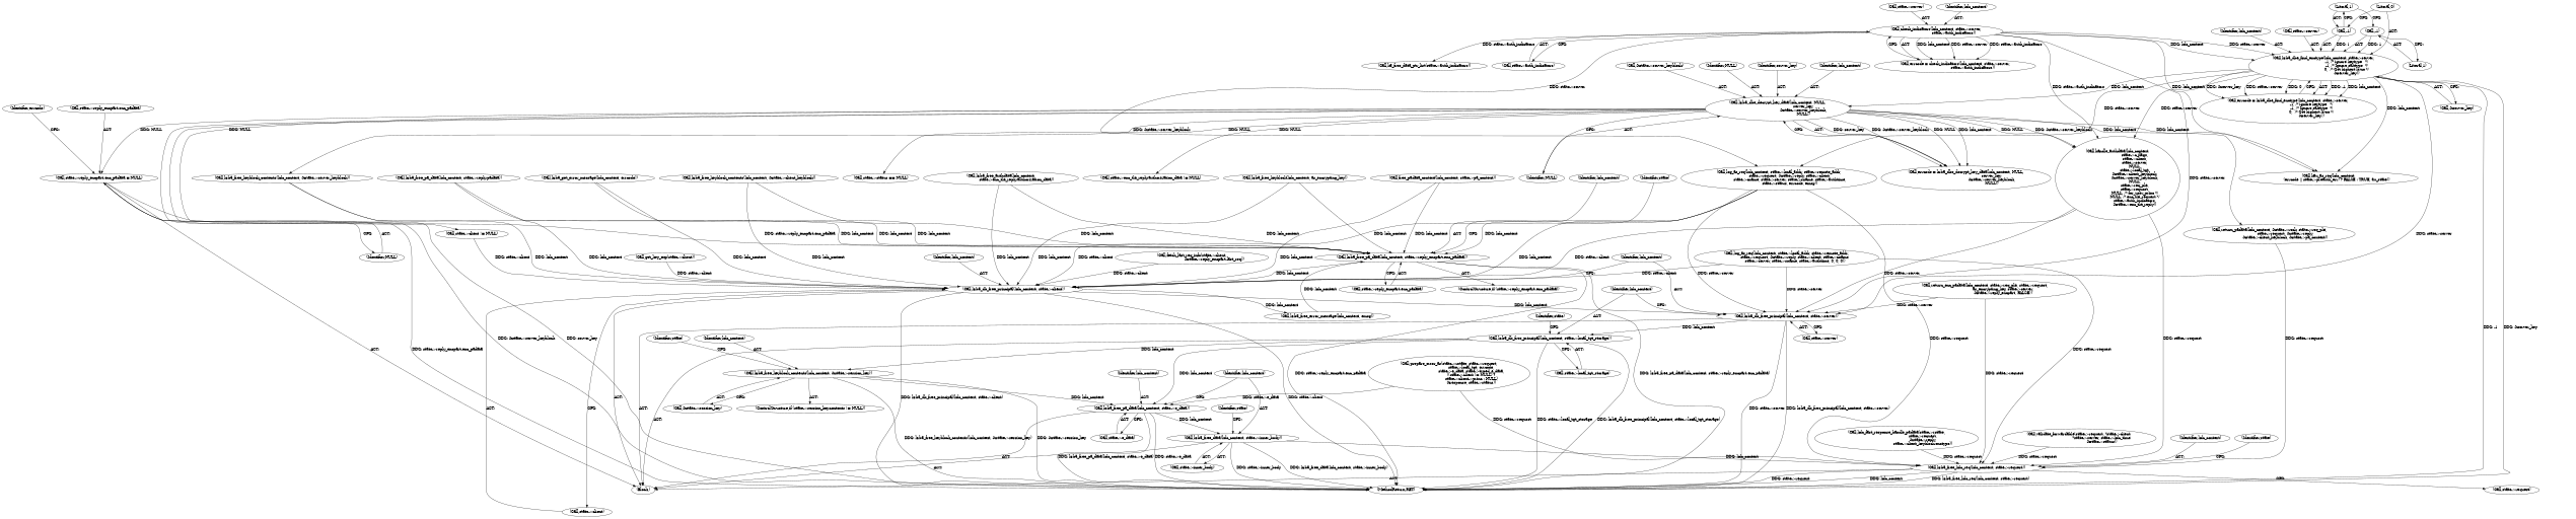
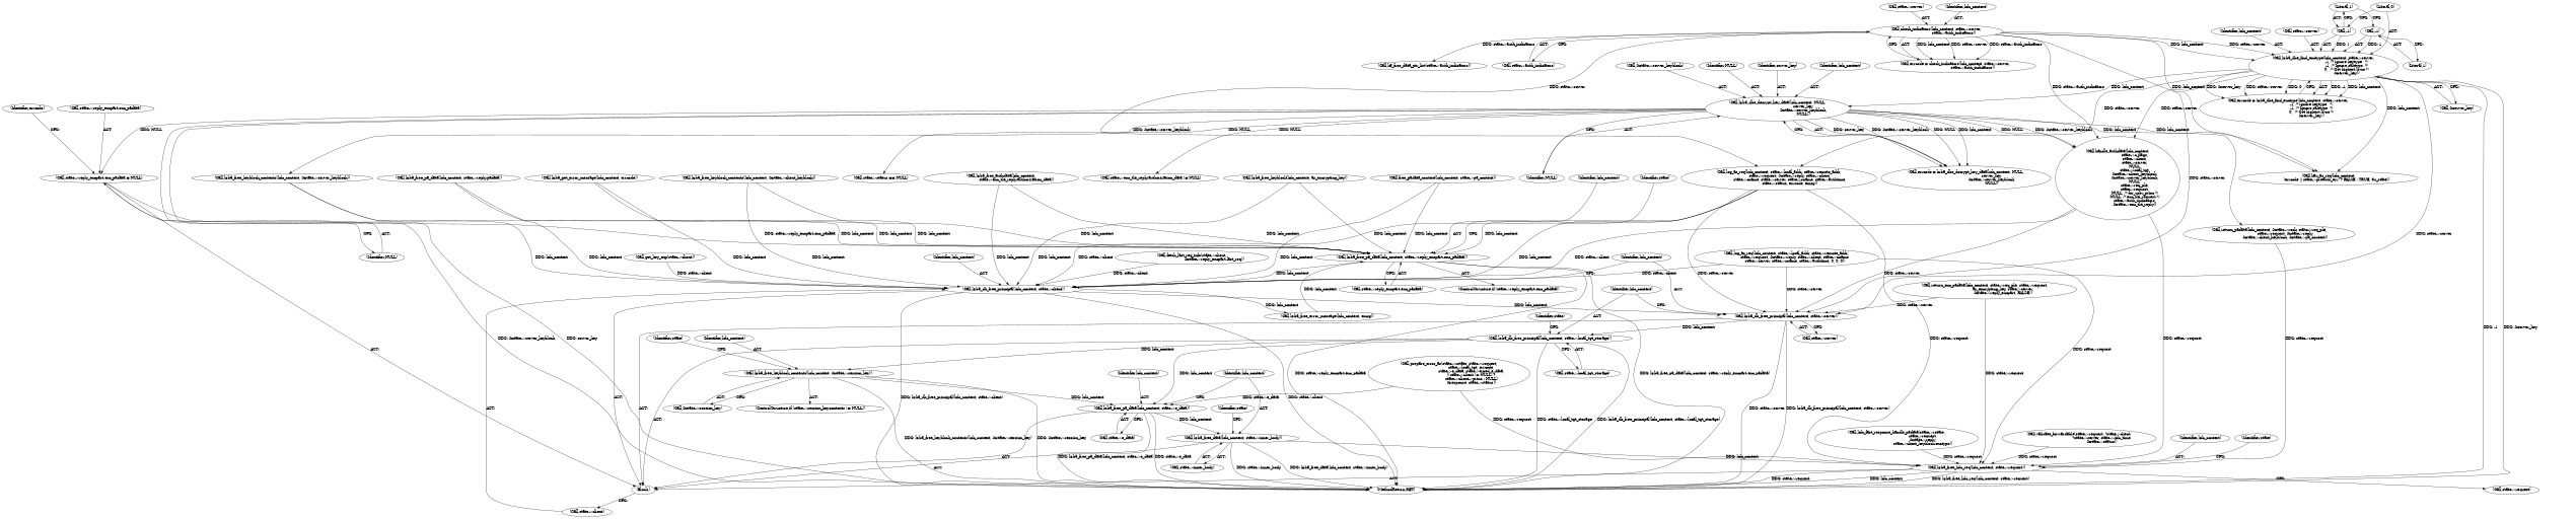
  digraph {
    n1 [label="(Call,state->reply_encpart.enc_padata = NULL)"]
    n2 [label="(Call,krb5_free_pa_data(kdc_context, state->reply_encpart.enc_padata))"]
    n3 [label="(MethodReturn,RET)"]
    n4 [label="(Identifier,NULL)"]
    n5 [label="(Block,)"]
    n6 [label="(Call,krb5_db_free_principal(kdc_context, state->client))"]
    n7 [label="(Call,state->reply_encpart.enc_padata)"]
    n8 [label="(ControlStructure,if (state->reply_encpart.enc_padata))"]
    n9 [label="(Call,krb5_dbe_decrypt_key_data(kdc_context, NULL,\n                                             server_key,\n                                             &state->server_keyblock,\n                                             NULL))"]
    n10 [label="(Call,state->status == NULL)"]
    n11 [label="(Call,return_padata(kdc_context, &state->rock, state->req_pkt,\n                            state->request, &state->reply,\n                            &state->client_keyblock, &state->pa_context))"]
-   n12 [label="(Call,state->client != NULL)"]
    n13 [label="(Call,state->enc_tkt_reply.authorization_data != NULL)"]
    n14 [label="(Identifier,NULL)"]
    n15 [label="(Call,handle_authdata(kdc_context,\n                              state->c_flags,\n                              state->client,\n                              state->server,\n                              NULL,\n                              state->local_tgt,\n                              &state->client_keyblock,\n                              &state->server_keyblock,\n                              NULL,\n                              state->req_pkt,\n                              state->request,\n                              NULL, /* for_user_princ */\n                              NULL, /* enc_tkt_request */\n                              state->auth_indicators,\n                              &state->enc_tkt_reply))"]
    n16 [label="(Call,kau_as_req(kdc_context,\n              (errcode || state->preauth_err) ? FALSE : TRUE, au_state))"]
    n17 [label="(Call,krb5_free_keyblock_contents(kdc_context, &state->server_keyblock))"]
    n18 [label="(Call,errcode = krb5_dbe_decrypt_key_data(kdc_context, NULL,\n                                             server_key,\n                                             &state->server_keyblock,\n                                             NULL))"]
    n19 [label="(Call,krb5_free_kdc_req(kdc_context, state->request))"]
    n20 [label="(Call,krb5_db_free_principal(kdc_context, state->server))"]
    n21 [label="(Call,krb5_dbe_find_enctype(kdc_context, state->server,\n                                         -1, /* ignore keytype   */\n                                         -1, /* Ignore salttype  */\n                                         0,  /* Get highest kvno */\n                                         &server_key))"]
    n22 [label="(Call,log_as_req(kdc_context, state->local_addr, state->remote_addr,\n                   state->request, &state->reply, state->client,\n                   state->cname, state->server, state->sname, state->authtime,\n                   state->status, errcode, emsg))"]
    n23 [label="(Call,&server_key)"]
    n24 [label="(Call,errcode = krb5_dbe_find_enctype(kdc_context, state->server,\n                                         -1, /* ignore keytype   */\n                                         -1, /* Ignore salttype  */\n                                         0,  /* Get highest kvno */\n                                         &server_key))"]
    n25 [label="(Call,krb5_db_free_principal(kdc_context, state->local_tgt_storage))"]
    n26 [label="(Call,state->server)"]
    n27 [label="(Call,check_indicators(kdc_context, state->server,\n                               state->auth_indicators))"]
    n28 [label="(Call,k5_free_data_ptr_list(state->auth_indicators))"]
    n29 [label="(Call,state->auth_indicators)"]
    n30 [label="(Call,errcode = check_indicators(kdc_context, state->server,\n                               state->auth_indicators))"]
    n31 [label="(Call,-1)"]
    n32 [label="(Literal,1)"]
    n33 [label="(Call,-1)"]
    n34 [label="(Literal,1)"]
    n35 [label="(Call,state->client)"]
    n36 [label="(Call,krb5_free_error_message(kdc_context, emsg))"]
    n37 [label="(Call,krb5_free_keyblock_contents(kdc_context, &state->session_key))"]
    n38 [label="(Call,krb5_free_pa_data(kdc_context, state->e_data))"]
    n39 [label="(Call,state->local_tgt_storage)"]
    n40 [label="(Call,&state->session_key)"]
    n41 [label="(ControlStructure,if (state->session_key.contents != NULL))"]
    n42 [label="(Call,krb5_free_data(kdc_context, state->inner_body))"]
    n43 [label="(Call,state->e_data)"]
    n44 [label="(Call,state->inner_body)"]
    n45 [label="(Call,state->request)"]
    n46 [label="(Identifier,kdc_context)"]
    n47 [label="(Identifier,kdc_context)"]
    n48 [label="(Call,state->reply_encpart.enc_padata)"]
    n49 [label="(Identifier,kdc_context)"]
    n50 [label="(Identifier,state)"]
    n51 [label="(Call,krb5_free_keyblock_contents(kdc_context, &state->client_keyblock))"]
    n52 [label="(Identifier,kdc_context)"]
    n53 [label="(Identifier,kdc_context)"]
    n54 [label="(Identifier,state)"]
    n55 [label="(Identifier,kdc_context)"]
    n56 [label="(Call,krb5_free_authdata(kdc_context,\n                           state->enc_tkt_reply.authorization_data))"]
    n57 [label="(Call,krb5_free_pa_data(kdc_context, state->reply.padata))"]
    n58 [label="(Call,return_enc_padata(kdc_context, state->req_pkt, state->request,\n                                as_encrypting_key, state->server,\n                                &state->reply_encpart, FALSE))"]
    n59 [label="(Identifier,state)"]
    n60 [label="(Call,free_padata_context(kdc_context, state->pa_context))"]
    n61 [label="(Identifier,state)"]
    n62 [label="(Identifier,kdc_context)"]
    n63 [label="(Identifier,kdc_context)"]
    n64 [label="(Identifier,kdc_context)"]
    n65 [label="(Call,state->server)"]
    n66 [label="(Call,log_as_req(kdc_context, state->local_addr, state->remote_addr,\n               state->request, &state->reply, state->client, state->cname,\n               state->server, state->sname, state->authtime, 0, 0, 0))"]
    n67 [label="(Call,prepare_error_as(state->rstate, state->request,\n                                       state->local_tgt, errcode,\n                                       state->e_data, state->typed_e_data,\n                                       ((state->client != NULL) ?\n                                        state->client->princ : NULL),\n                                       &response, state->status))"]
    n68 [label="(Call,&state->server_keyblock)"]
    n69 [label="(Call,kdc_fast_response_handle_padata(state->rstate,\n                                              state->request,\n                                              &state->reply,\n                                              state->client_keyblock.enctype))"]
    n70 [label="(Identifier,errcode)"]
    n71 [label="(Call,state->server)"]
    n72 [label="(Call,fetch_last_req_info(state->client,\n                                       &state->reply_encpart.last_req))"]
    n73 [label="(Call,get_key_exp(state->client))"]
    n74 [label="(Identifier,kdc_context)"]
    n75 [label="(Call,validate_forwardable(state->request, *state->client,\n                                        *state->server, state->kdc_time,\n                                        &state->status))"]
    n76 [label="(Identifier,kdc_context)"]
    n77 [label="(Identifier,NULL)"]
    n78 [label="(Identifier,server_key)"]
    n79 [label="(Identifier,state)"]
    n80 [label="(Literal,0)"]
    n81 [label="(Call,krb5_free_keyblock(kdc_context, as_encrypting_key))"]
    n82 [label="(Call,krb5_get_error_message(kdc_context, errcode))"]
    n1 -> n2 [label="DDG: state->reply_encpart.enc_padata"]
-   n1 -> n3 [label="DDG: state->reply_encpart.enc_padata"]
    n1 -> n4 [label="CFG: "]
    n1 -> n5 [label="AST: "]
    n2 -> n3 [label="DDG: state->reply_encpart.enc_padata"]
    n2 -> n3 [label="DDG: krb5_free_pa_data(kdc_context, state->reply_encpart.enc_padata)"]
    n2 -> n6 [label="DDG: kdc_context"]
    n2 -> n7 [label="CFG: "]
    n2 -> n8 [label="AST: "]
    n4 -> n1 [label="AST: "]
    n6 -> n3 [label="DDG: krb5_db_free_principal(kdc_context, state->client)"]
    n6 -> n3 [label="DDG: state->client"]
    n6 -> n5 [label="AST: "]
    n6 -> n20 [label="DDG: kdc_context"]
-   n6 -> n35 [label="CFG: "]
+   n5 -> n35 [label="CFG: "]
    n6 -> n36 [label="DDG: kdc_context"]
    n7 -> n2 [label="AST: "]
    n9 -> n1 [label="DDG: NULL"]
    n9 -> n3 [label="DDG: server_key"]
    n9 -> n3 [label="DDG: &state->server_keyblock"]
    n9 -> n10 [label="DDG: NULL"]
    n9 -> n11 [label="DDG: kdc_context"]
-   n9 -> n12 [label="DDG: NULL"]
    n9 -> n13 [label="DDG: NULL"]
    n9 -> n14 [label="CFG: "]
    n9 -> n15 [label="DDG: NULL"]
    n9 -> n15 [label="DDG: &state->server_keyblock"]
    n9 -> n16 [label="DDG: kdc_context"]
    n9 -> n17 [label="DDG: &state->server_keyblock"]
    n9 -> n18 [label="AST: "]
    n9 -> n18 [label="DDG: server_key"]
    n9 -> n18 [label="DDG: &state->server_keyblock"]
    n9 -> n18 [label="DDG: NULL"]
    n9 -> n18 [label="DDG: kdc_context"]
    n11 -> n19 [label="DDG: state->request"]
-   n12 -> n6 [label="DDG: state->client"]
    n14 -> n9 [label="AST: "]
    n15 -> n6 [label="DDG: state->client"]
    n15 -> n19 [label="DDG: state->request"]
    n15 -> n20 [label="DDG: state->server"]
    n17 -> n2 [label="DDG: kdc_context"]
    n17 -> n6 [label="DDG: kdc_context"]
    n18 -> n9 [label="CFG: "]
    n19 -> n3 [label="DDG: kdc_context"]
    n19 -> n3 [label="DDG: krb5_free_kdc_req(kdc_context, state->request)"]
    n19 -> n3 [label="DDG: state->request"]
    n19 -> n5 [label="AST: "]
    n19 -> n45 [label="CFG: "]
    n20 -> n3 [label="DDG: krb5_db_free_principal(kdc_context, state->server)"]
    n20 -> n3 [label="DDG: state->server"]
    n20 -> n5 [label="AST: "]
    n20 -> n25 [label="DDG: kdc_context"]
    n20 -> n26 [label="CFG: "]
    n21 -> n3 [label="DDG: -1"]
    n21 -> n3 [label="DDG: &server_key"]
    n21 -> n9 [label="DDG: kdc_context"]
    n21 -> n15 [label="DDG: state->server"]
    n21 -> n16 [label="DDG: kdc_context"]
    n21 -> n20 [label="DDG: state->server"]
    n21 -> n22 [label="DDG: state->server"]
    n21 -> n23 [label="CFG: "]
    n21 -> n24 [label="AST: "]
    n21 -> n24 [label="DDG: -1"]
    n21 -> n24 [label="DDG: kdc_context"]
    n21 -> n24 [label="DDG: &server_key"]
    n21 -> n24 [label="DDG: state->server"]
    n21 -> n24 [label="DDG: 0"]
    n22 -> n2 [label="DDG: kdc_context"]
    n22 -> n6 [label="DDG: kdc_context"]
    n22 -> n6 [label="DDG: state->client"]
    n22 -> n19 [label="DDG: state->request"]
    n22 -> n20 [label="DDG: state->server"]
    n23 -> n21 [label="AST: "]
    n24 -> n21 [label="CFG: "]
    n25 -> n3 [label="DDG: state->local_tgt_storage"]
    n25 -> n3 [label="DDG: krb5_db_free_principal(kdc_context, state->local_tgt_storage)"]
    n25 -> n5 [label="AST: "]
    n25 -> n37 [label="DDG: kdc_context"]
    n25 -> n38 [label="DDG: kdc_context"]
    n25 -> n39 [label="CFG: "]
    n26 -> n20 [label="AST: "]
    n27 -> n15 [label="DDG: state->auth_indicators"]
    n27 -> n16 [label="DDG: kdc_context"]
    n27 -> n20 [label="DDG: state->server"]
    n27 -> n21 [label="DDG: kdc_context"]
    n27 -> n21 [label="DDG: state->server"]
    n27 -> n22 [label="DDG: state->server"]
    n27 -> n28 [label="DDG: state->auth_indicators"]
    n27 -> n29 [label="CFG: "]
    n27 -> n30 [label="AST: "]
    n27 -> n30 [label="DDG: kdc_context"]
    n27 -> n30 [label="DDG: state->server"]
    n27 -> n30 [label="DDG: state->auth_indicators"]
    n29 -> n27 [label="AST: "]
    n30 -> n27 [label="CFG: "]
    n31 -> n21 [label="AST: "]
    n31 -> n21 [label="DDG: 1"]
    n31 -> n32 [label="CFG: "]
    n32 -> n31 [label="AST: "]
    n33 -> n21 [label="AST: "]
    n33 -> n21 [label="DDG: 1"]
    n33 -> n34 [label="CFG: "]
    n34 -> n31 [label="CFG: "]
    n34 -> n33 [label="AST: "]
    n35 -> n6 [label="AST: "]
    n36 -> n2 [label="DDG: kdc_context"]
    n37 -> n3 [label="DDG: &state->session_key"]
    n37 -> n3 [label="DDG: krb5_free_keyblock_contents(kdc_context, &state->session_key)"]
    n37 -> n38 [label="DDG: kdc_context"]
    n37 -> n40 [label="CFG: "]
    n37 -> n41 [label="AST: "]
    n38 -> n3 [label="DDG: state->e_data"]
    n38 -> n3 [label="DDG: krb5_free_pa_data(kdc_context, state->e_data)"]
    n38 -> n5 [label="AST: "]
    n38 -> n42 [label="DDG: kdc_context"]
    n38 -> n43 [label="CFG: "]
    n39 -> n25 [label="AST: "]
    n40 -> n37 [label="AST: "]
    n42 -> n3 [label="DDG: state->inner_body"]
    n42 -> n3 [label="DDG: krb5_free_data(kdc_context, state->inner_body)"]
    n42 -> n5 [label="AST: "]
    n42 -> n19 [label="DDG: kdc_context"]
    n42 -> n44 [label="AST: "]
    n43 -> n38 [label="AST: "]
    n44 -> n42 [label="AST: "]
    n46 -> n9 [label="AST: "]
    n47 -> n38 [label="CFG: "]
    n47 -> n42 [label="AST: "]
    n48 -> n1 [label="AST: "]
    n49 -> n20 [label="CFG: "]
    n49 -> n25 [label="AST: "]
    n50 -> n37 [label="CFG: "]
    n51 -> n2 [label="DDG: kdc_context"]
    n51 -> n6 [label="DDG: kdc_context"]
    n52 -> n2 [label="AST: "]
    n53 -> n19 [label="AST: "]
    n54 -> n19 [label="CFG: "]
    n55 -> n27 [label="AST: "]
    n56 -> n2 [label="DDG: kdc_context"]
    n56 -> n6 [label="DDG: kdc_context"]
    n57 -> n2 [label="DDG: kdc_context"]
    n57 -> n6 [label="DDG: kdc_context"]
    n58 -> n19 [label="DDG: state->request"]
    n58 -> n20 [label="DDG: state->server"]
    n59 -> n2 [label="CFG: "]
    n60 -> n2 [label="DDG: kdc_context"]
    n60 -> n6 [label="DDG: kdc_context"]
    n61 -> n25 [label="CFG: "]
    n62 -> n6 [label="CFG: "]
    n62 -> n20 [label="AST: "]
    n63 -> n21 [label="AST: "]
    n64 -> n37 [label="AST: "]
    n65 -> n27 [label="AST: "]
    n66 -> n6 [label="DDG: state->client"]
    n66 -> n19 [label="DDG: state->request"]
    n66 -> n20 [label="DDG: state->server"]
    n67 -> n19 [label="DDG: state->request"]
    n67 -> n38 [label="DDG: state->e_data"]
    n68 -> n9 [label="AST: "]
    n69 -> n19 [label="DDG: state->request"]
    n70 -> n1 [label="CFG: "]
    n71 -> n21 [label="AST: "]
    n72 -> n6 [label="DDG: state->client"]
    n73 -> n6 [label="DDG: state->client"]
    n74 -> n38 [label="AST: "]
    n75 -> n19 [label="DDG: state->request"]
    n76 -> n6 [label="AST: "]
    n77 -> n9 [label="AST: "]
    n78 -> n9 [label="AST: "]
    n79 -> n42 [label="CFG: "]
    n80 -> n21 [label="AST: "]
    n80 -> n33 [label="CFG: "]
    n81 -> n2 [label="DDG: kdc_context"]
    n81 -> n6 [label="DDG: kdc_context"]
    n82 -> n2 [label="DDG: kdc_context"]
    n82 -> n6 [label="DDG: kdc_context"]
  }
